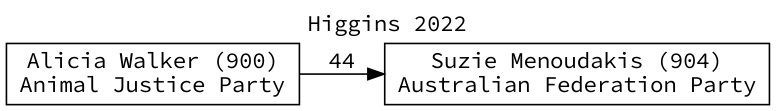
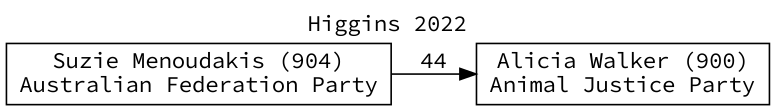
  digraph {
    label="Higgins 2022"
    labelloc=t
    mclimit=10
    rankdir=LR
    fontname="Source Code Pro"
    node [shape=box fontname="Source Code Pro"]
    n1 [label="Alicia Walker (900)\nAnimal Justice Party"]
    n2 [label="Suzie Menoudakis (904)\nAustralian Federation Party"]
-   n1 -> n2 [label=44 fontname="Source Code Pro"]
+   n2 -> n1 [label=44 fontname="Source Code Pro"]
  }
